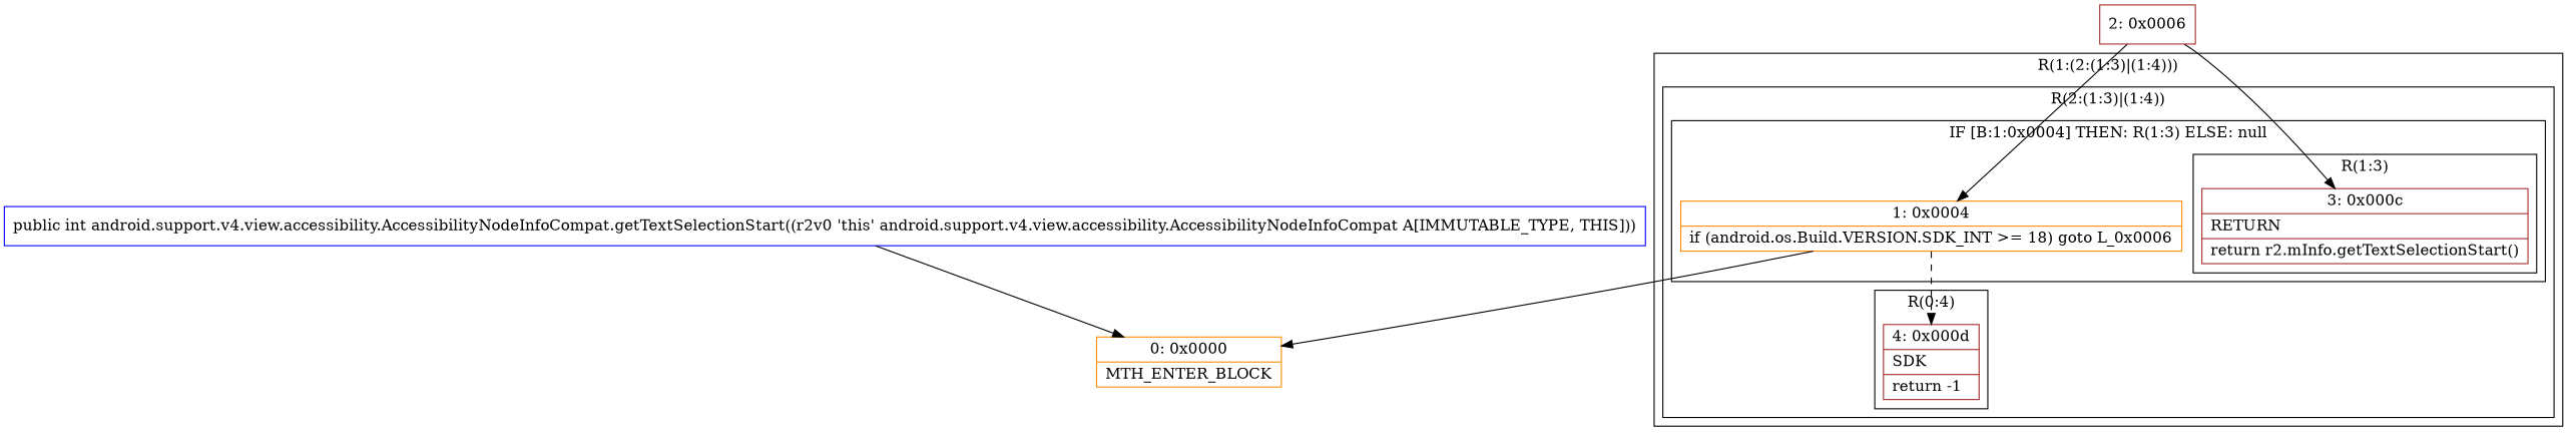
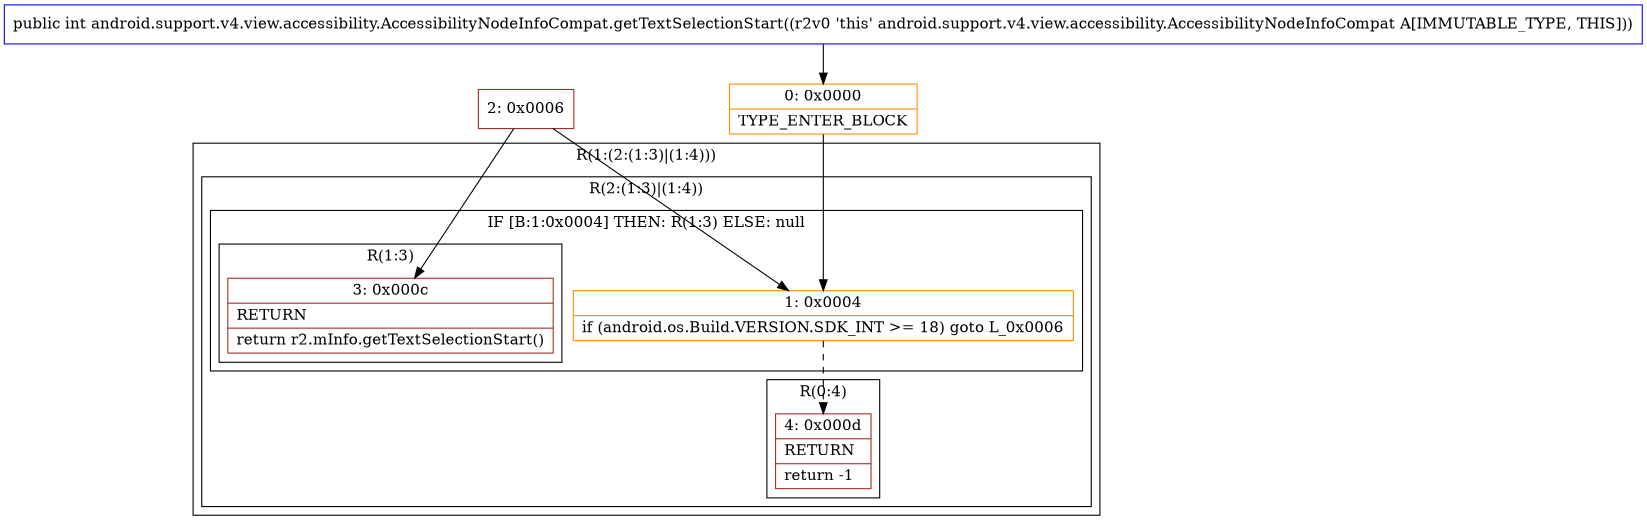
  digraph {
    node [color=brown shape=record]
    n1 [label="{3\:\ 0x000c|RETURN\l|return r2.mInfo.getTextSelectionStart()\l}"]
    n2 [color=darkorange label="{1\:\ 0x0004|if (android.os.Build.VERSION.SDK_INT \>= 18) goto L_0x0006\l}"]
-   n3 [label="{4\:\ 0x000d|SDK\l|return \-1\l}"]
+   n3 [label="{4\:\ 0x000d|RETURN\l|return \-1\l}"]
    n4 [label="{2\:\ 0x0006}"]
-   n5 [color=darkorange label="{0\:\ 0x0000|MTH_ENTER_BLOCK\l}"]
+   n5 [color=darkorange label="{0\:\ 0x0000|TYPE_ENTER_BLOCK\l}"]
    n6 [color=blue label="{public int android.support.v4.view.accessibility.AccessibilityNodeInfoCompat.getTextSelectionStart((r2v0 'this' android.support.v4.view.accessibility.AccessibilityNodeInfoCompat A[IMMUTABLE_TYPE, THIS])) }"]
    subgraph cluster_1 {
      label="R(1:(2:(1:3)|(1:4)))"
      subgraph cluster_2 {
        label="R(2:(1:3)|(1:4))"
        subgraph cluster_3 {
          label="IF [B:1:0x0004] THEN: R(1:3) ELSE: null"
          n2
          subgraph cluster_4 {
            label="R(1:3)"
            n1
          }
        }
        subgraph cluster_5 {
          label="R(0:4)"
          n3
        }
      }
    }
    n2 -> n3 [style=dashed]
    n4 -> n1
    n4 -> n2
-   n2 -> n5
+   n5 -> n2
    n6 -> n5
  }
